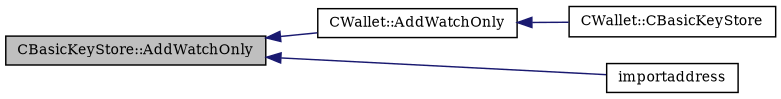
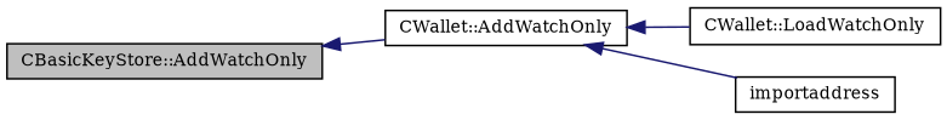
  digraph {
    fontname="DejaVu Serif"
    rankdir=LR
    node [color=black fillcolor=white fontname="DejaVu Serif" fontsize=10 shape=record style=filled]
    edge [color=midnightblue dir=back fontname="DejaVu Serif" fontsize=10 labelfontname=Helvetica labelfontsize=10 style=solid]
    n1 [fillcolor=grey75 fontcolor=black height=0.2 label="CBasicKeyStore::AddWatchOnly" width=0.4]
    n2 [height=0.2 label="CWallet::AddWatchOnly" width=0.4]
-   n3 [height=0.2 label="CWallet::CBasicKeyStore" width=0.4]
+   n3 [height=0.2 label="CWallet::LoadWatchOnly" width=0.4]
    n4 [height=0.2 label=importaddress width=0.4]
    n1 -> n2
    n2 -> n3
-   n1 -> n4
+   n2 -> n4
  }
